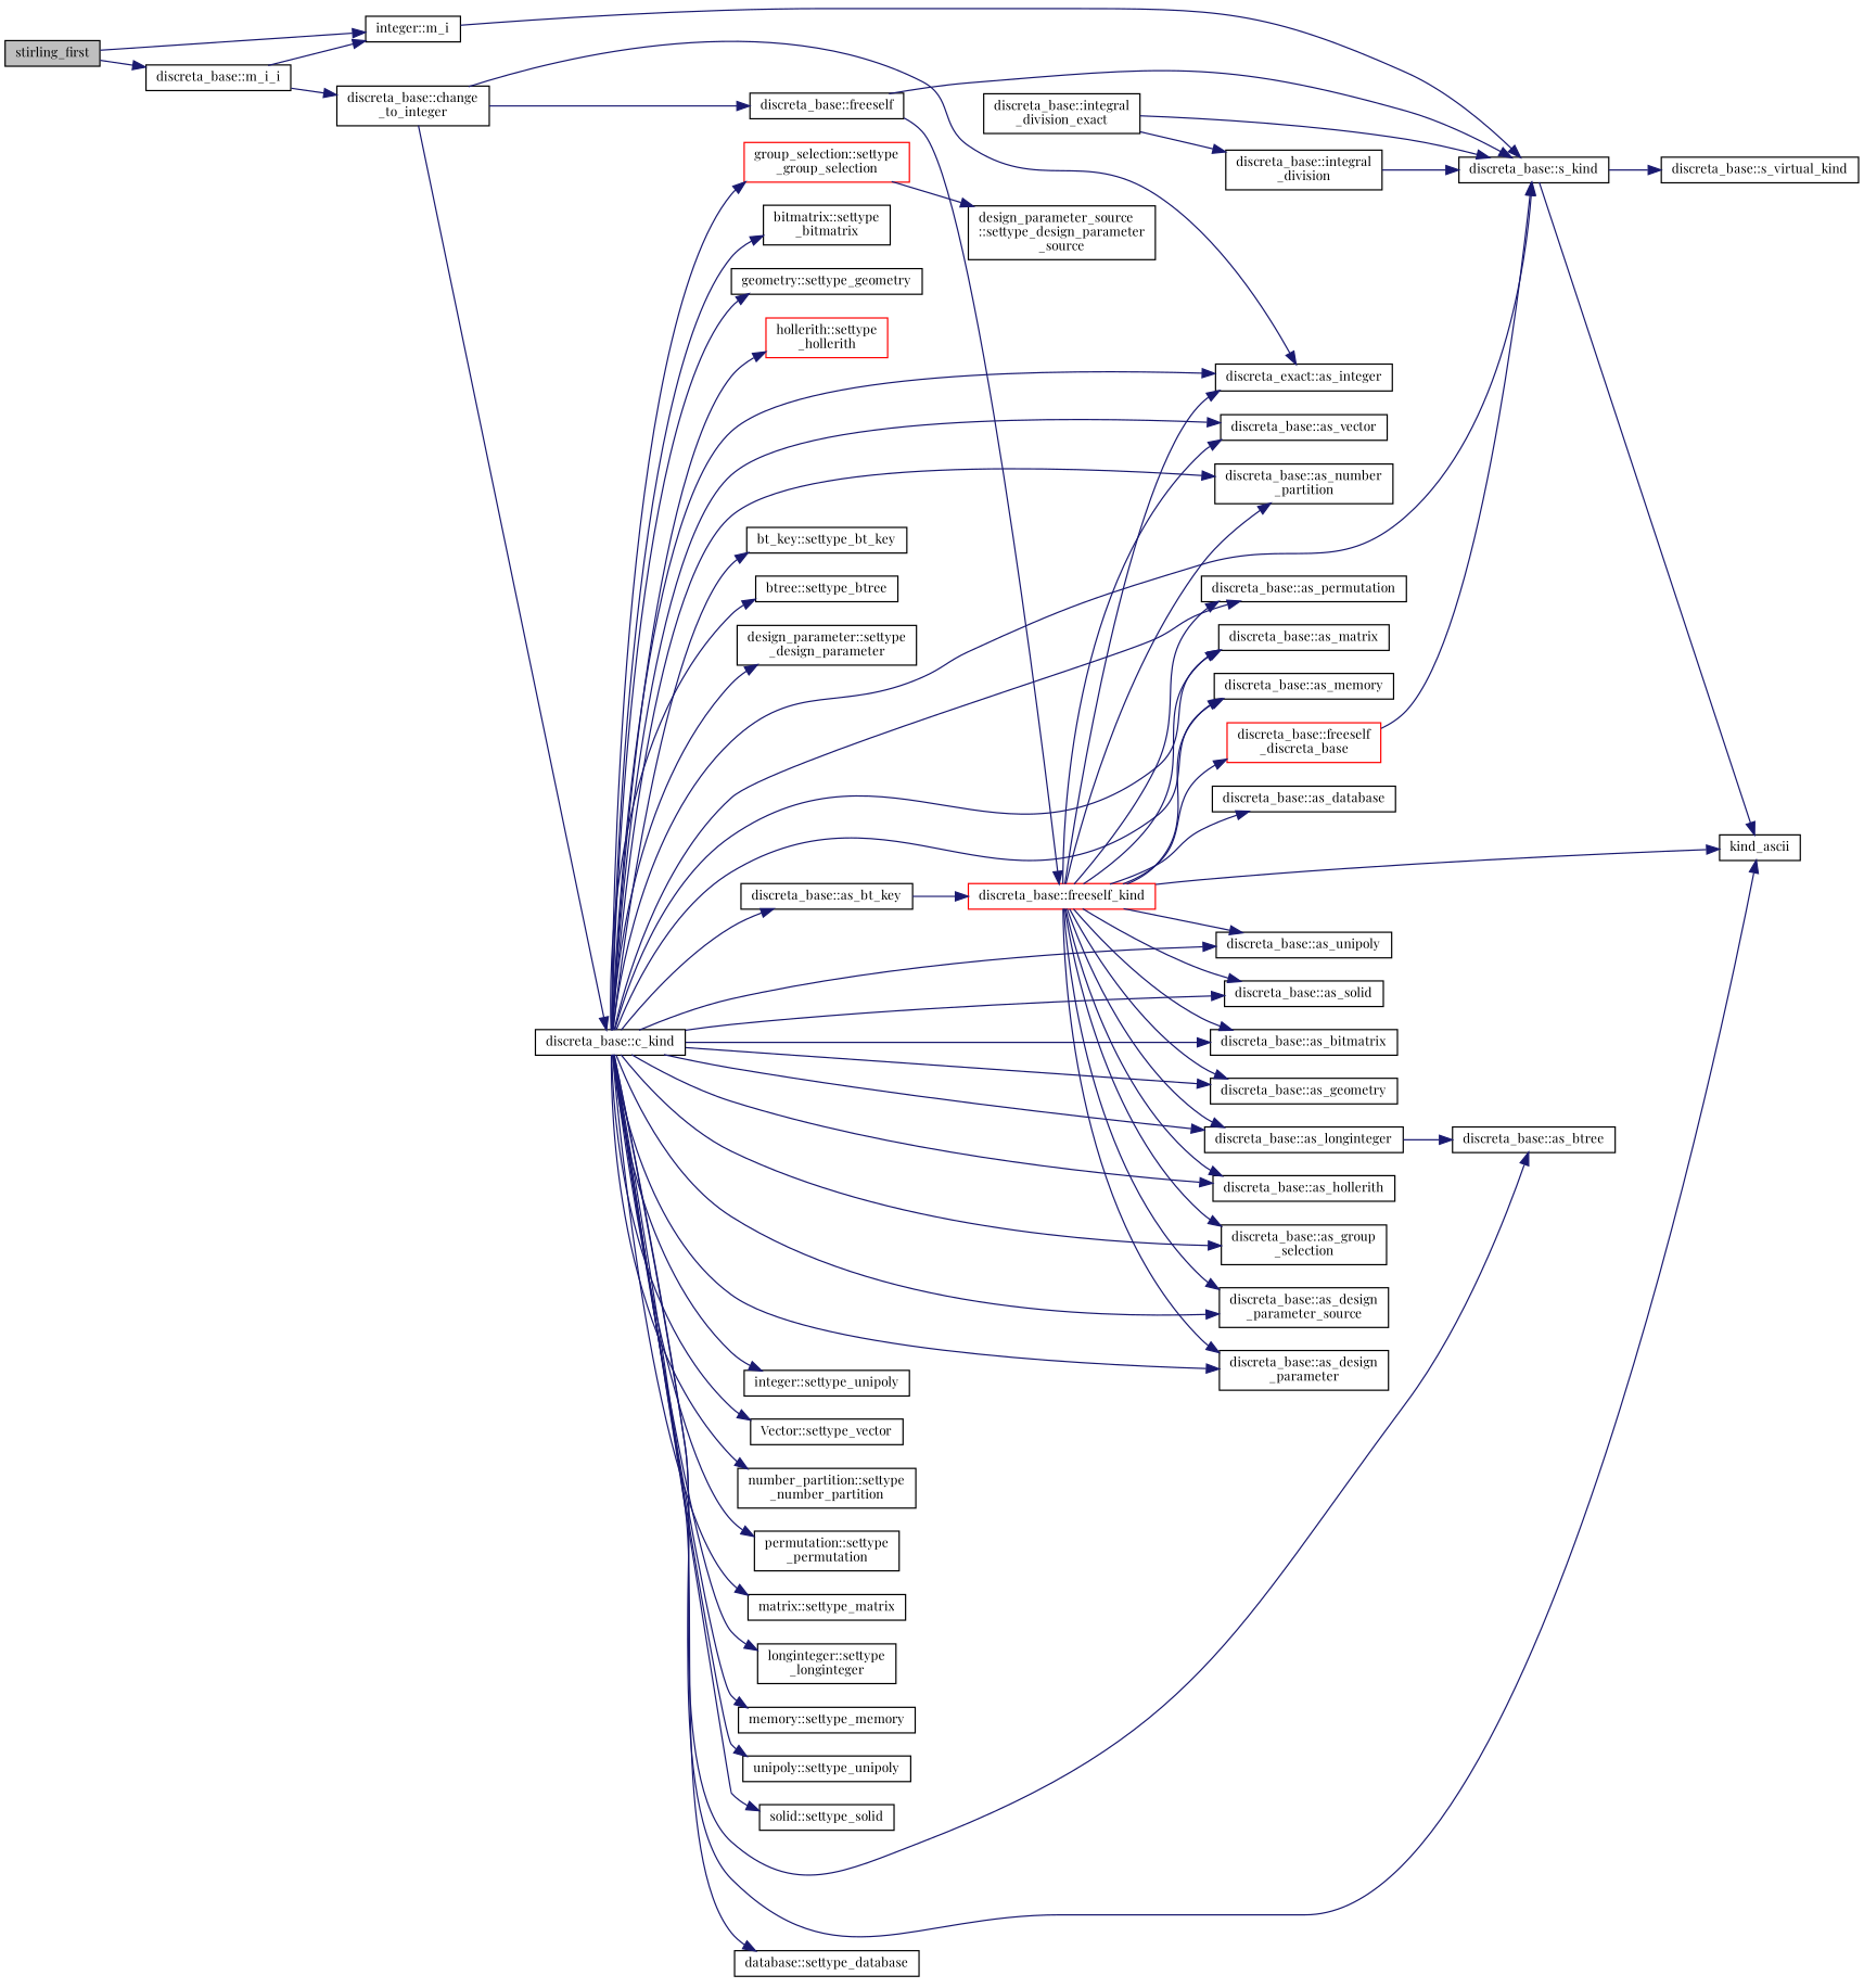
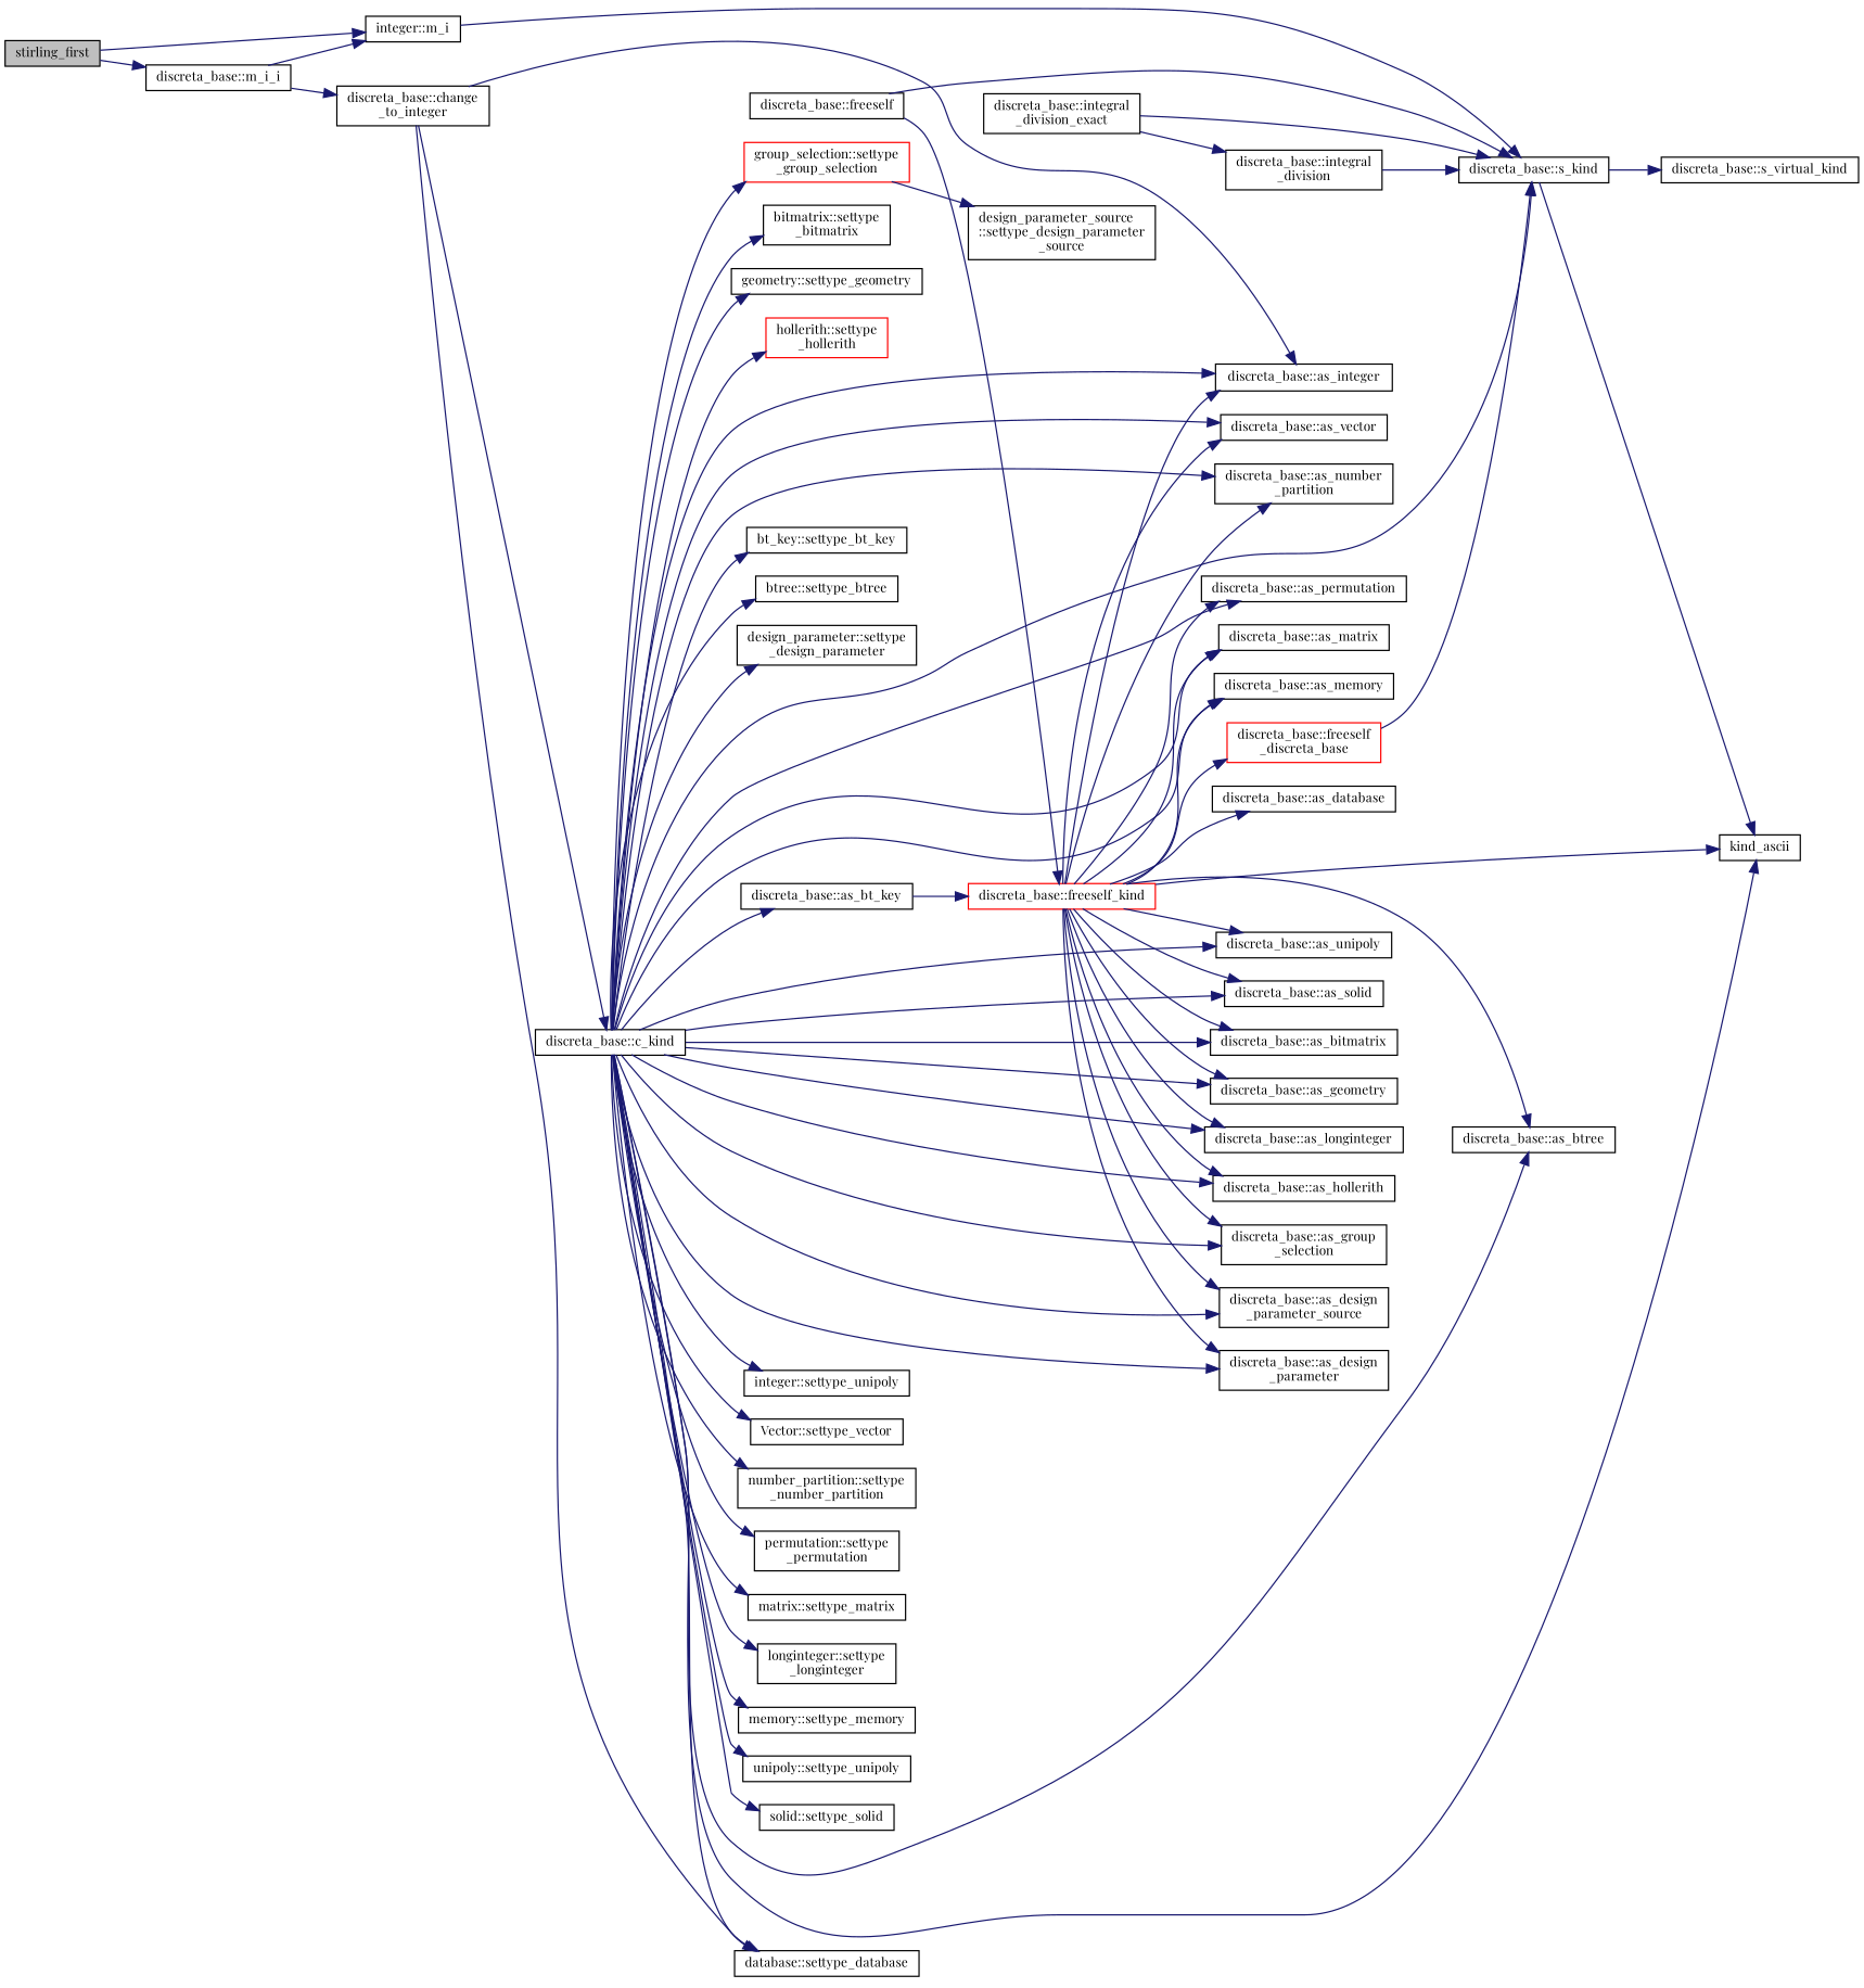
  digraph {
    fontname="Playfair Display"
    rankdir=LR
    node [color=black fillcolor=white fontname="Playfair Display" fontsize=10 shape=record style=filled]
    edge [color=midnightblue fontname="Playfair Display" fontsize=10 labelfontname=Helvetica labelfontsize=10 style=solid]
    n1 [fillcolor=grey75 fontcolor=black height=0.2 label=stirling_first width=0.4]
    n2 [height=0.2 label="discreta_base::m_i_i" width=0.4]
    n3 [height=0.2 label="integer::m_i" width=0.4]
    n4 [height=0.2 label="discreta_base::change\l_to_integer" width=0.4]
    n5 [height=0.2 label="discreta_base::integral\l_division_exact" width=0.4]
    n6 [height=0.2 label="discreta_base::s_kind" width=0.4]
    n7 [height=0.2 label="discreta_base::integral\l_division" width=0.4]
    n8 [height=0.2 label="discreta_base::freeself" width=0.4]
-   n9 [height=0.2 label="discreta_exact::as_integer" width=0.4]
+   n9 [height=0.2 label="discreta_base::as_integer" width=0.4]
    n10 [height=0.2 label="discreta_base::c_kind" width=0.4]
    n11 [color=red height=0.2 label="discreta_base::freeself_kind" width=0.4]
    n12 [height=0.2 label=kind_ascii width=0.4]
    n13 [height=0.2 label="discreta_base::as_vector" width=0.4]
    n14 [height=0.2 label="discreta_base::as_number\l_partition" width=0.4]
    n15 [height=0.2 label="discreta_base::as_permutation" width=0.4]
    n16 [height=0.2 label="discreta_base::as_matrix" width=0.4]
    n17 [height=0.2 label="discreta_base::as_longinteger" width=0.4]
    n18 [height=0.2 label="discreta_base::as_memory" width=0.4]
    n19 [height=0.2 label="discreta_base::as_unipoly" width=0.4]
    n20 [height=0.2 label="discreta_base::as_solid" width=0.4]
    n21 [height=0.2 label="discreta_base::as_bitmatrix" width=0.4]
    n22 [height=0.2 label="discreta_base::as_geometry" width=0.4]
    n23 [height=0.2 label="discreta_base::as_hollerith" width=0.4]
    n24 [height=0.2 label="discreta_base::as_group\l_selection" width=0.4]
    n25 [height=0.2 label="discreta_base::as_bt_key" width=0.4]
    n26 [height=0.2 label="discreta_base::as_btree" width=0.4]
    n27 [height=0.2 label="discreta_base::as_design\l_parameter_source" width=0.4]
    n28 [height=0.2 label="discreta_base::as_design\l_parameter" width=0.4]
    n29 [height=0.2 label="integer::settype_unipoly" width=0.4]
    n30 [height=0.2 label="Vector::settype_vector" width=0.4]
    n31 [height=0.2 label="number_partition::settype\l_number_partition" width=0.4]
    n32 [height=0.2 label="permutation::settype\l_permutation" width=0.4]
    n33 [height=0.2 label="matrix::settype_matrix" width=0.4]
    n34 [height=0.2 label="longinteger::settype\l_longinteger" width=0.4]
    n35 [height=0.2 label="memory::settype_memory" width=0.4]
    n36 [height=0.2 label="unipoly::settype_unipoly" width=0.4]
    n37 [height=0.2 label="solid::settype_solid" width=0.4]
    n38 [height=0.2 label="bitmatrix::settype\l_bitmatrix" width=0.4]
    n39 [height=0.2 label="geometry::settype_geometry" width=0.4]
    n40 [color=red height=0.2 label="hollerith::settype\l_hollerith" width=0.4]
    n41 [color=red height=0.2 label="group_selection::settype\l_group_selection" width=0.4]
    n42 [height=0.2 label="bt_key::settype_bt_key" width=0.4]
    n43 [height=0.2 label="database::settype_database" width=0.4]
    n44 [height=0.2 label="btree::settype_btree" width=0.4]
    n45 [height=0.2 label="design_parameter::settype\l_design_parameter" width=0.4]
    n46 [color=red height=0.2 label="discreta_base::freeself\l_discreta_base" width=0.4]
    n47 [height=0.2 label="discreta_base::as_database" width=0.4]
    n48 [height=0.2 label="discreta_base::s_virtual_kind" width=0.4]
    n49 [height=0.2 label="design_parameter_source\l::settype_design_parameter\l_source" width=0.4]
    n1 -> n2
    n1 -> n3
    n2 -> n3
    n2 -> n4
    n3 -> n6
-   n4 -> n8
+   n4 -> n43
    n4 -> n9
    n4 -> n10
    n5 -> n6
    n5 -> n7
    n6 -> n12
    n6 -> n48
    n7 -> n6
    n8 -> n6
    n8 -> n11
    n10 -> n6
    n10 -> n9
    n10 -> n12
    n10 -> n13
    n10 -> n14
    n10 -> n15
    n10 -> n16
    n10 -> n17
    n10 -> n18
    n10 -> n19
    n10 -> n20
    n10 -> n21
    n10 -> n22
    n10 -> n23
    n10 -> n24
    n10 -> n25
    n10 -> n26
    n10 -> n27
    n10 -> n28
    n10 -> n29
    n10 -> n30
    n10 -> n31
    n10 -> n32
    n10 -> n33
    n10 -> n34
    n10 -> n35
    n10 -> n36
    n10 -> n37
    n10 -> n38
    n10 -> n39
    n10 -> n40
    n10 -> n41
    n10 -> n42
    n10 -> n43
    n10 -> n44
    n10 -> n45
    n11 -> n9
    n11 -> n12
    n11 -> n13
    n11 -> n14
    n11 -> n15
    n11 -> n16
    n11 -> n17
    n11 -> n18
    n11 -> n19
    n11 -> n20
    n11 -> n21
    n11 -> n22
    n11 -> n23
    n11 -> n24
-   n17 -> n26
+   n11 -> n26
    n11 -> n27
    n11 -> n28
    n11 -> n46
    n11 -> n47
    n25 -> n11
    n41 -> n49
    n46 -> n6
  }
